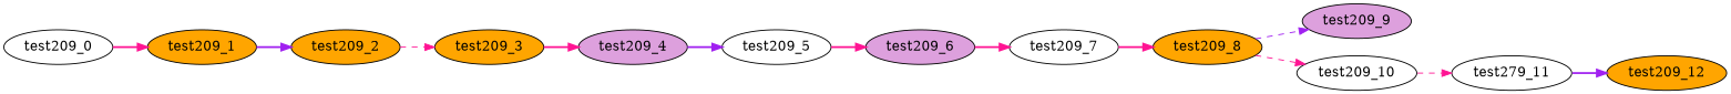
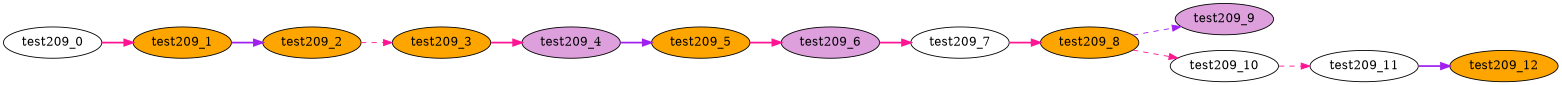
  digraph {
    rankdir=LR
    node [fillcolor=orange style=filled]
    edge [color=deeppink style=bold]
    test209_0 [fillcolor=white]
    test209_1
    test209_2
    test209_3
    test209_4 [fillcolor=plum]
-   test209_5 [fillcolor=white]
+   test209_5
    test209_6 [fillcolor=plum]
    test209_7 [fillcolor=white]
    test209_8
    test209_9 [fillcolor=plum]
    test209_10 [fillcolor=white]
-   test209_11 [fillcolor=white label=test279_11]
+   test209_11 [fillcolor=white]
    test209_12
    test209_0 -> test209_1
    test209_1 -> test209_2 [color=purple]
    test209_2 -> test209_3 [style=dashed]
    test209_3 -> test209_4
    test209_4 -> test209_5 [color=purple]
    test209_5 -> test209_6
    test209_6 -> test209_7
    test209_7 -> test209_8
    test209_8 -> test209_9 [color=purple style=dashed]
    test209_8 -> test209_10 [style=dashed]
    test209_10 -> test209_11 [style=dashed]
    test209_11 -> test209_12 [color=purple]
  }
